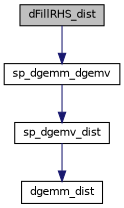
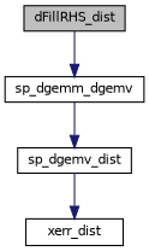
  digraph {
    rankdir=TB
    node [color=black fillcolor=white fontname=Helvetica fontsize=10 shape=record style=filled]
    edge [color=midnightblue fontname=Helvetica fontsize=10 labelfontname=Helvetica labelfontsize=10 style=solid]
    n1 [fillcolor=grey75 fontcolor=black height=0.2 label=dFillRHS_dist width=0.4]
    n2 [height=0.2 label=sp_dgemm_dgemv width=0.4]
    n3 [height=0.2 label=sp_dgemv_dist width=0.4]
-   n4 [height=0.2 label=dgemm_dist width=0.4]
+   n4 [height=0.2 label=xerr_dist width=0.4]
    n1 -> n2
    n2 -> n3
    n3 -> n4
  }
